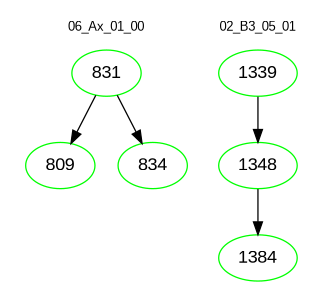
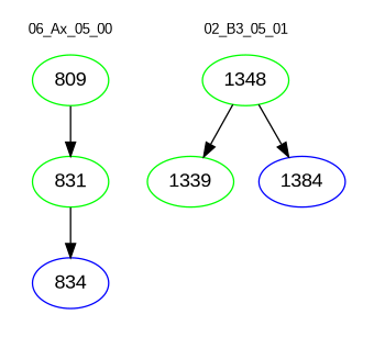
  digraph {
    fontname="Liberation Sans"
    node [color=green fontname="Liberation Sans"]
    edge [color=black fontname="Liberation Sans"]
    n1 [label=831]
    n2 [label=809]
-   n3 [label=834]
+   n3 [color=blue label=834]
    n4 [label=1339]
-   n5 [label=1384]
+   n5 [color=blue label=1384]
    n6 [label=1348]
    subgraph cluster_1 {
      color=white
      fontsize=10
-     label="06_Ax_01_00"
+     label="06_Ax_05_00"
      n1
      n2
      n3
    }
    subgraph cluster_2 {
      color=white
      fontsize=10
      label="02_B3_05_01"
      n4
      n5
      n6
    }
-   n1 -> n2
+   n2 -> n1
    n1 -> n3
-   n4 -> n6
+   n6 -> n4
    n6 -> n5
  }
